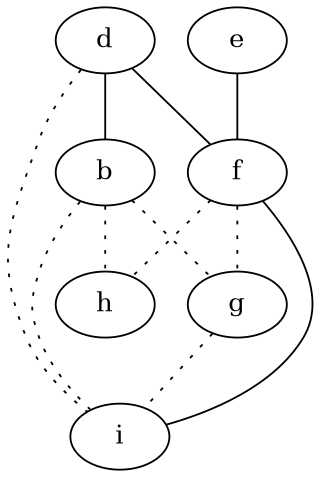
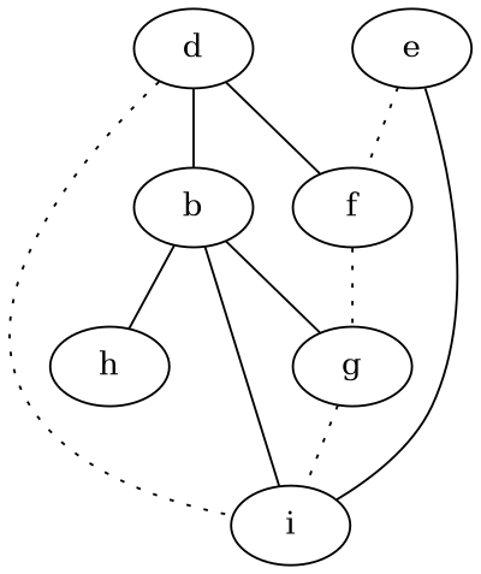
  graph {
    edge [style=dotted]
    b
    h
    i
    g
    f
    d
    e
-   b -- h
-   b -- i
-   b -- g
+   b -- h [style=solid]
+   b -- i [style=solid]
+   b -- g [style=""]
    g -- i
-   f -- h
    f -- g
    d -- b [style=""]
    d -- i
    d -- f [style=""]
-   f -- i [style=""]
-   e -- f [style=""]
+   e -- i [style=""]
+   e -- f
  }
